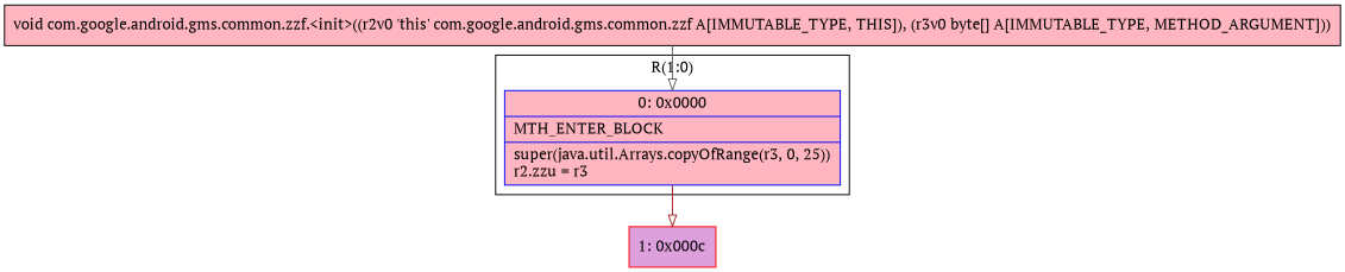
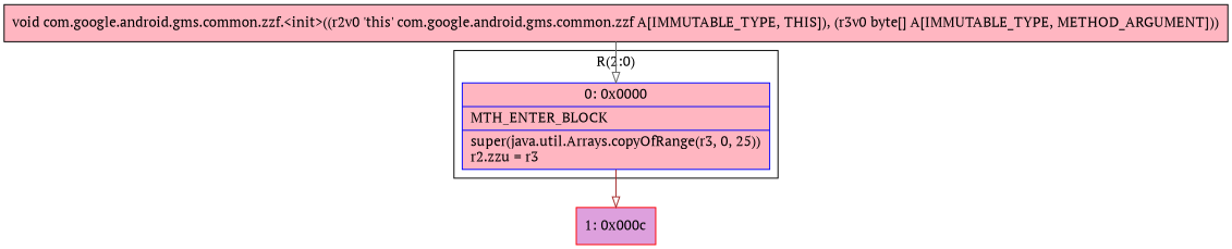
  digraph {
    fontname="PT Serif"
    node [shape=record style=filled fillcolor=lightpink fontname="PT Serif"]
    edge [arrowhead=onormal fontname="PT Serif"]
    n1 [color=blue label="{0\:\ 0x0000|MTH_ENTER_BLOCK\l|super(java.util.Arrays.copyOfRange(r3, 0, 25))\lr2.zzu = r3\l}"]
    n2 [color=red label="{1\:\ 0x000c}" fillcolor=plum]
    n3 [label="{void com.google.android.gms.common.zzf.\<init\>((r2v0 'this' com.google.android.gms.common.zzf A[IMMUTABLE_TYPE, THIS]), (r3v0 byte[] A[IMMUTABLE_TYPE, METHOD_ARGUMENT])) }"]
    subgraph cluster_1 {
-     label="R(1:0)"
+     label="R(2:0)"
      n1
    }
    n1 -> n2 [color=brown]
    n3 -> n1 [color=gray40]
  }
